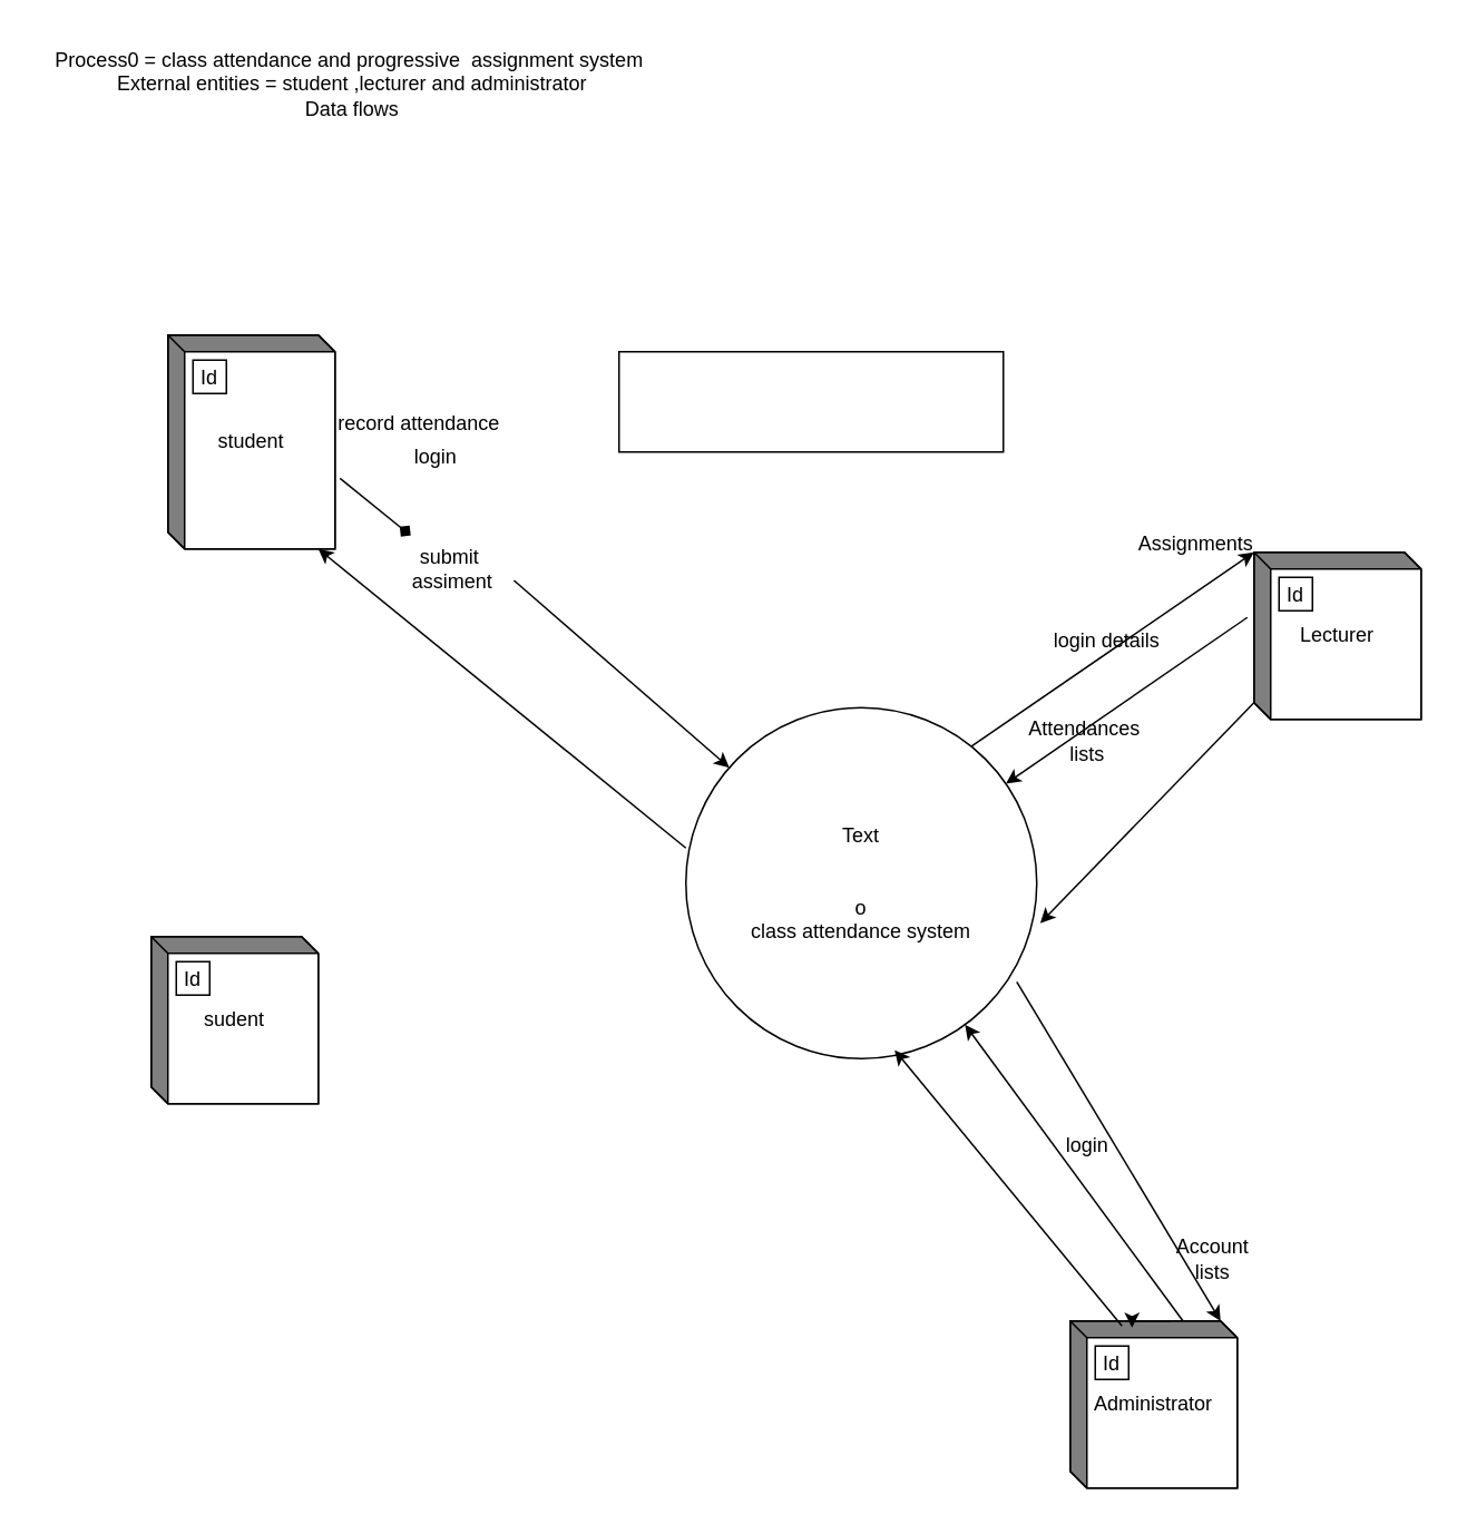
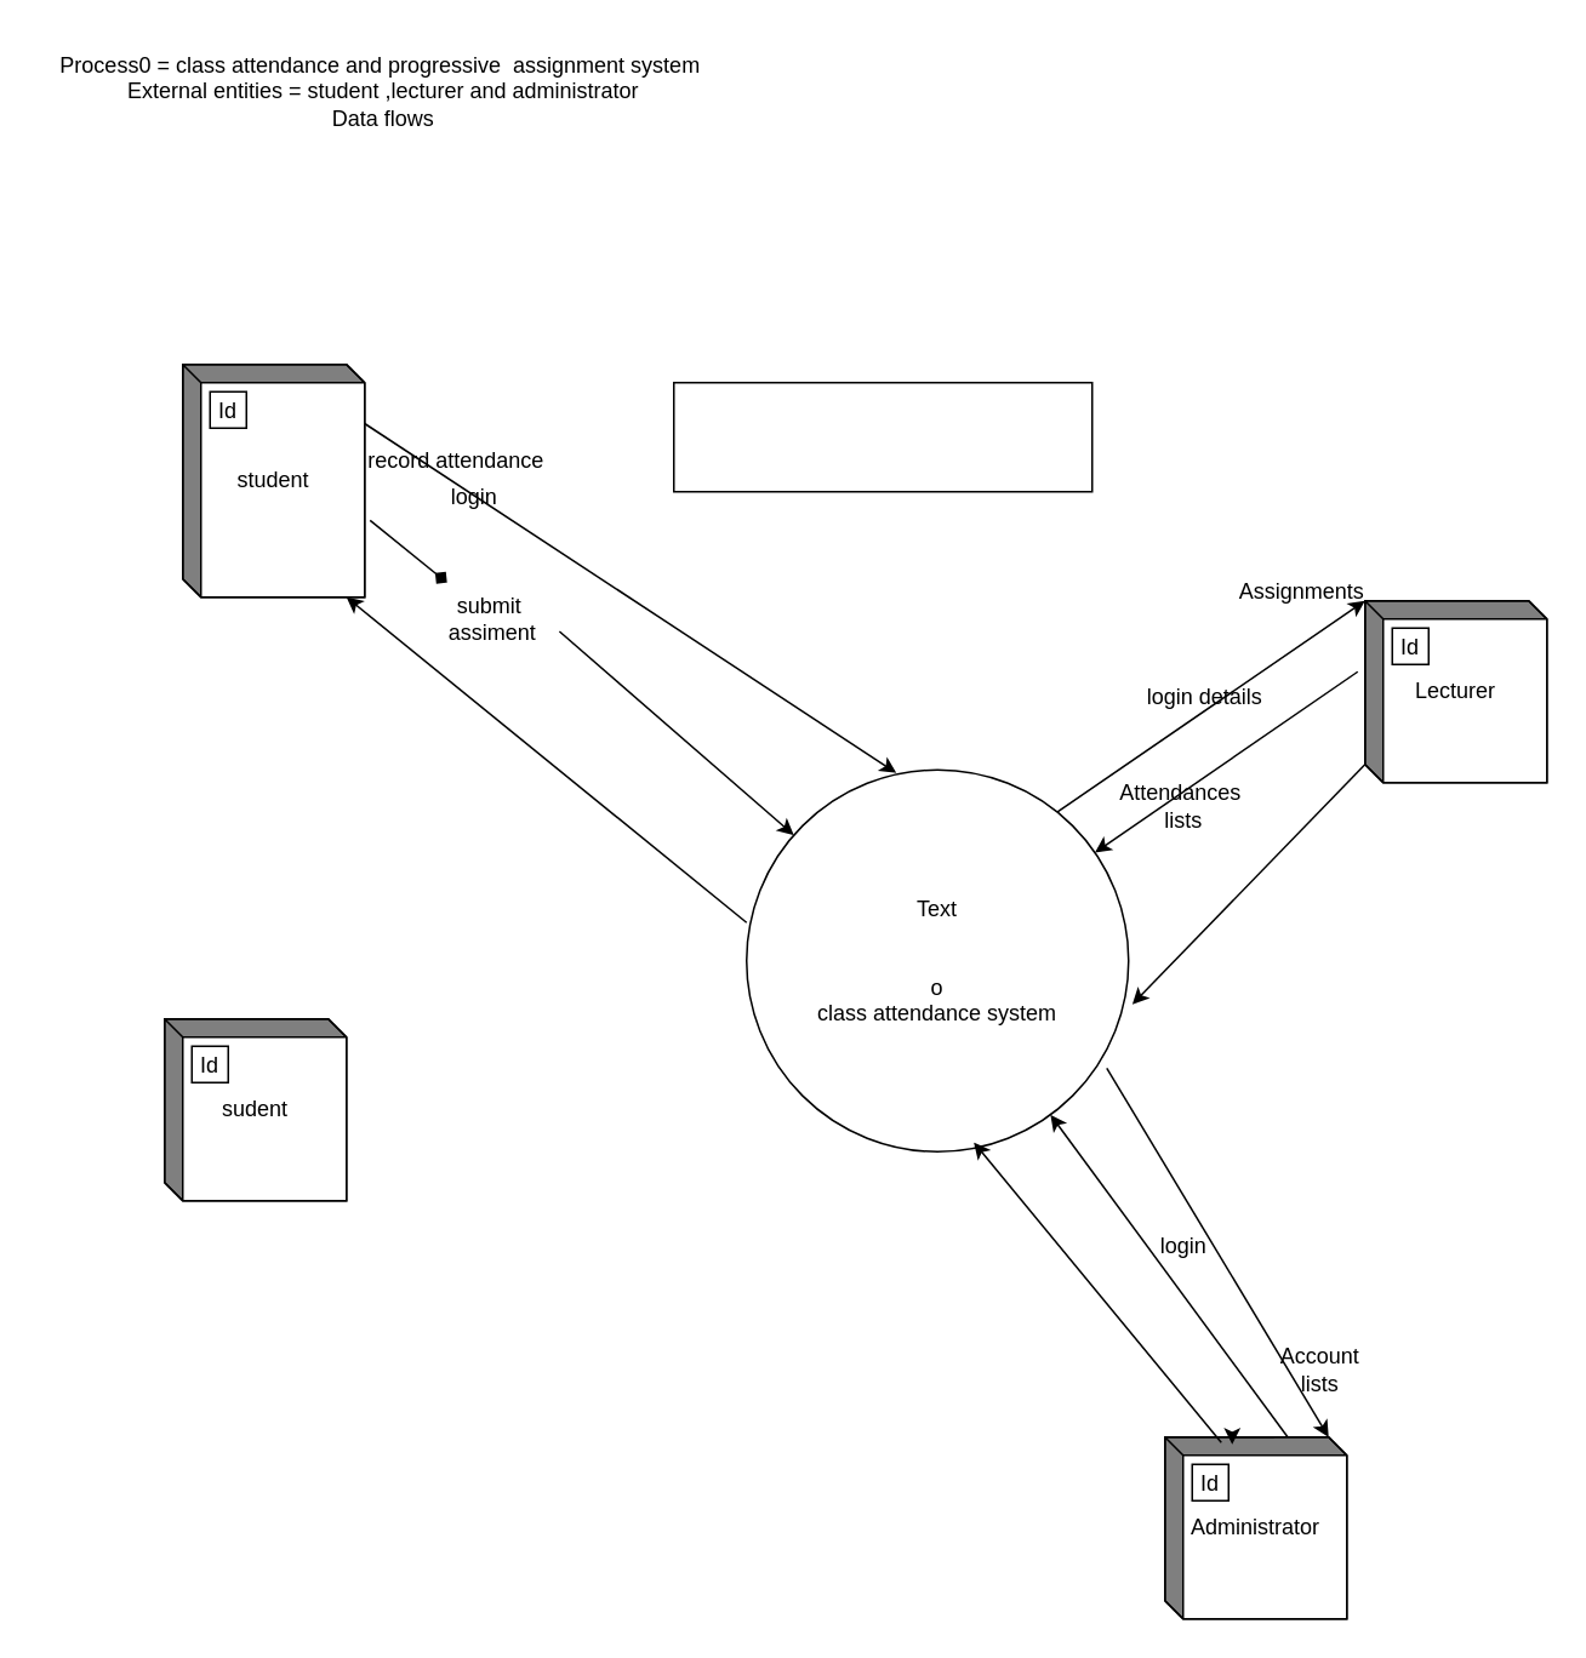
  <mxCell id="0" />
  <mxCell id="1" parent="0" />
  <mxCell id="2" value="Process0 = class attendance and progressive&amp;nbsp; assignment system&amp;nbsp;&lt;div&gt;External entities = student ,lecturer and administrator&lt;/div&gt;&lt;div&gt;Data flows&lt;/div&gt;" style="text;html=1;align=center;verticalAlign=middle;resizable=0;points=[];autosize=1;strokeColor=none;fillColor=none;" vertex="1" parent="1"><mxGeometry x="20" y="20" width="380" height="60" as="geometry" /></mxCell>
  <mxCell id="3" value="" style="rounded=0;whiteSpace=wrap;html=1;" vertex="1" parent="1"><mxGeometry x="370" y="210" width="230" height="60" as="geometry" /></mxCell>
  <mxCell id="4" value="student" style="html=1;dashed=0;whiteSpace=wrap;shape=mxgraph.dfd.externalEntity" vertex="1" parent="1"><mxGeometry x="100" y="200" width="100" height="128" as="geometry" /></mxCell>
  <mxCell id="5" value="Id" style="autosize=1;part=1;resizable=0;strokeColor=inherit;fillColor=inherit;gradientColor=inherit;" vertex="1" parent="4"><mxGeometry width="20" height="20" relative="1" as="geometry"><mxPoint x="15" y="15" as="offset" /></mxGeometry></mxCell>
  <mxCell id="6" value="" style="endArrow=classic;html=1;rounded=0;exitX=0;exitY=0.4;exitDx=0;exitDy=0;exitPerimeter=0;" edge="1" parent="4" source="11"><mxGeometry width="50" height="50" relative="1" as="geometry"><mxPoint x="95" y="204.8" as="sourcePoint" /><mxPoint x="90" y="128" as="targetPoint" /></mxGeometry></mxCell>
  <mxCell id="7" value="Administrator" style="html=1;dashed=0;whiteSpace=wrap;shape=mxgraph.dfd.externalEntity" vertex="1" parent="1"><mxGeometry x="640" y="790" width="100" height="100" as="geometry" /></mxCell>
  <mxCell id="8" value="Id" style="autosize=1;part=1;resizable=0;strokeColor=inherit;fillColor=inherit;gradientColor=inherit;" vertex="1" parent="7"><mxGeometry width="20" height="20" relative="1" as="geometry"><mxPoint x="15" y="15" as="offset" /></mxGeometry></mxCell>
  <mxCell id="9" value="Lecturer" style="html=1;dashed=0;whiteSpace=wrap;shape=mxgraph.dfd.externalEntity" vertex="1" parent="1"><mxGeometry x="750" y="330" width="100" height="100" as="geometry" /></mxCell>
  <mxCell id="10" value="Id" style="autosize=1;part=1;resizable=0;strokeColor=inherit;fillColor=inherit;gradientColor=inherit;" vertex="1" parent="9"><mxGeometry width="20" height="20" relative="1" as="geometry"><mxPoint x="15" y="15" as="offset" /></mxGeometry></mxCell>
  <mxCell id="11" value="Text&lt;div&gt;&lt;br&gt;&lt;/div&gt;&lt;div&gt;&lt;br&gt;&lt;/div&gt;&lt;div&gt;o&lt;/div&gt;&lt;div&gt;class attendance system&lt;/div&gt;" style="ellipse;whiteSpace=wrap;html=1;aspect=fixed;" vertex="1" parent="1"><mxGeometry x="410" y="423" width="210" height="210" as="geometry" /></mxCell>
+ <mxCell id="12" value="" style="endArrow=classic;html=1;rounded=0;exitX=0;exitY=0;exitDx=100;exitDy=32.5;exitPerimeter=0;entryX=0.392;entryY=0.008;entryDx=0;entryDy=0;entryPerimeter=0;" edge="1" parent="1" source="4" target="11"><mxGeometry width="50" height="50" relative="1" as="geometry"><mxPoint x="450" y="440" as="sourcePoint" /><mxPoint x="500" y="390" as="targetPoint" /></mxGeometry></mxCell>
  <mxCell id="13" value="record attendance" style="text;html=1;align=center;verticalAlign=middle;resizable=0;points=[];autosize=1;strokeColor=none;fillColor=none;" vertex="1" parent="1"><mxGeometry x="190" y="238" width="120" height="30" as="geometry" /></mxCell>
  <mxCell id="14" value="login" style="text;html=1;align=center;verticalAlign=middle;resizable=0;points=[];autosize=1;strokeColor=none;fillColor=none;" vertex="1" parent="1"><mxGeometry x="235" y="258" width="50" height="30" as="geometry" /></mxCell>
  <mxCell id="15" value="" style="endArrow=classic;html=1;rounded=0;exitX=1.03;exitY=0.67;exitDx=0;exitDy=0;exitPerimeter=0;" edge="1" parent="1" source="31" target="11"><mxGeometry width="50" height="50" relative="1" as="geometry"><mxPoint x="220" y="450" as="sourcePoint" /><mxPoint x="340" y="380" as="targetPoint" /></mxGeometry></mxCell>
  <mxCell id="16" value="" style="endArrow=classic;html=1;rounded=0;exitX=-0.04;exitY=0.39;exitDx=0;exitDy=0;exitPerimeter=0;" edge="1" parent="1" source="9" target="11"><mxGeometry width="50" height="50" relative="1" as="geometry"><mxPoint x="450" y="440" as="sourcePoint" /><mxPoint x="620" y="330" as="targetPoint" /></mxGeometry></mxCell>
  <mxCell id="17" value="&amp;nbsp;login details" style="text;html=1;align=center;verticalAlign=middle;resizable=0;points=[];autosize=1;strokeColor=none;fillColor=none;" vertex="1" parent="1"><mxGeometry x="615" y="368" width="90" height="30" as="geometry" /></mxCell>
  <mxCell id="18" value="" style="endArrow=classic;html=1;rounded=0;exitX=0;exitY=0;exitDx=0;exitDy=90;exitPerimeter=0;entryX=1.01;entryY=0.614;entryDx=0;entryDy=0;entryPerimeter=0;" edge="1" parent="1" source="9" target="11"><mxGeometry width="50" height="50" relative="1" as="geometry"><mxPoint x="450" y="440" as="sourcePoint" /><mxPoint x="500" y="390" as="targetPoint" /></mxGeometry></mxCell>
  <mxCell id="19" value="Attendances&amp;nbsp;&lt;div&gt;lists&lt;/div&gt;" style="text;html=1;align=center;verticalAlign=middle;resizable=0;points=[];autosize=1;strokeColor=none;fillColor=none;" vertex="1" parent="1"><mxGeometry x="605" y="423" width="90" height="40" as="geometry" /></mxCell>
  <mxCell id="20" value="" style="endArrow=classic;html=1;rounded=0;exitX=0.814;exitY=0.11;exitDx=0;exitDy=0;exitPerimeter=0;entryX=0;entryY=0;entryDx=0;entryDy=0;entryPerimeter=0;" edge="1" parent="1" source="11" target="9"><mxGeometry width="50" height="50" relative="1" as="geometry"><mxPoint x="450" y="440" as="sourcePoint" /><mxPoint x="610" y="330" as="targetPoint" /></mxGeometry></mxCell>
  <mxCell id="21" value="Assignments" style="text;html=1;align=center;verticalAlign=middle;resizable=0;points=[];autosize=1;strokeColor=none;fillColor=none;" vertex="1" parent="1"><mxGeometry x="670" y="310" width="90" height="30" as="geometry" /></mxCell>
  <mxCell id="22" value="" style="endArrow=classic;html=1;rounded=0;exitX=0;exitY=0;exitDx=67.5;exitDy=0;exitPerimeter=0;" edge="1" parent="1" source="7" target="11"><mxGeometry width="50" height="50" relative="1" as="geometry"><mxPoint x="540" y="700" as="sourcePoint" /><mxPoint x="590" y="650" as="targetPoint" /></mxGeometry></mxCell>
  <mxCell id="23" value="login" style="text;html=1;align=center;verticalAlign=middle;resizable=0;points=[];autosize=1;strokeColor=none;fillColor=none;" vertex="1" parent="1"><mxGeometry x="625" y="670" width="50" height="30" as="geometry" /></mxCell>
  <mxCell id="24" value="" style="endArrow=classic;html=1;rounded=0;exitX=0.31;exitY=0.03;exitDx=0;exitDy=0;exitPerimeter=0;entryX=0.595;entryY=0.976;entryDx=0;entryDy=0;entryPerimeter=0;" edge="1" parent="1" source="7" target="11"><mxGeometry width="50" height="50" relative="1" as="geometry"><mxPoint x="450" y="670" as="sourcePoint" /><mxPoint x="500" y="620" as="targetPoint" /></mxGeometry></mxCell>
  <mxCell id="25" value="" style="endArrow=classic;html=1;rounded=0;exitX=0.943;exitY=0.781;exitDx=0;exitDy=0;exitPerimeter=0;" edge="1" parent="1" source="11"><mxGeometry width="50" height="50" relative="1" as="geometry"><mxPoint x="450" y="670" as="sourcePoint" /><mxPoint x="730" y="790" as="targetPoint" /></mxGeometry></mxCell>
  <mxCell id="26" style="edgeStyle=orthogonalEdgeStyle;rounded=0;orthogonalLoop=1;jettySize=auto;html=1;entryX=0.37;entryY=0.04;entryDx=0;entryDy=0;entryPerimeter=0;" edge="1" parent="1" target="7"><mxGeometry relative="1" as="geometry"><mxPoint x="700" y="790" as="sourcePoint" /></mxGeometry></mxCell>
  <mxCell id="27" value="Account&lt;div&gt;lists&lt;/div&gt;" style="text;html=1;align=center;verticalAlign=middle;resizable=0;points=[];autosize=1;strokeColor=none;fillColor=none;" vertex="1" parent="1"><mxGeometry x="690" y="733" width="70" height="40" as="geometry" /></mxCell>
  <mxCell id="28" value="sudent" style="html=1;dashed=0;whiteSpace=wrap;shape=mxgraph.dfd.externalEntity" vertex="1" parent="1"><mxGeometry x="90" y="560" width="100" height="100" as="geometry" /></mxCell>
  <mxCell id="29" value="Id" style="autosize=1;part=1;resizable=0;strokeColor=inherit;fillColor=inherit;gradientColor=inherit;" vertex="1" parent="28"><mxGeometry width="20" height="20" relative="1" as="geometry"><mxPoint x="15" y="15" as="offset" /></mxGeometry></mxCell>
  <mxCell id="30" value="" style="endArrow=diamond;html=1;rounded=0;exitX=1.03;exitY=0.67;exitDx=0;exitDy=0;exitPerimeter=0;" edge="1" parent="1" source="4" target="31"><mxGeometry width="50" height="50" relative="1" as="geometry"><mxPoint x="203" y="286" as="sourcePoint" /><mxPoint x="432" y="464" as="targetPoint" /></mxGeometry></mxCell>
  <mxCell id="31" value="submit&amp;nbsp;&lt;div&gt;assiment&lt;/div&gt;" style="text;html=1;align=center;verticalAlign=middle;resizable=0;points=[];autosize=1;strokeColor=none;fillColor=none;" vertex="1" parent="1"><mxGeometry x="235" y="320" width="70" height="40" as="geometry" /></mxCell>
